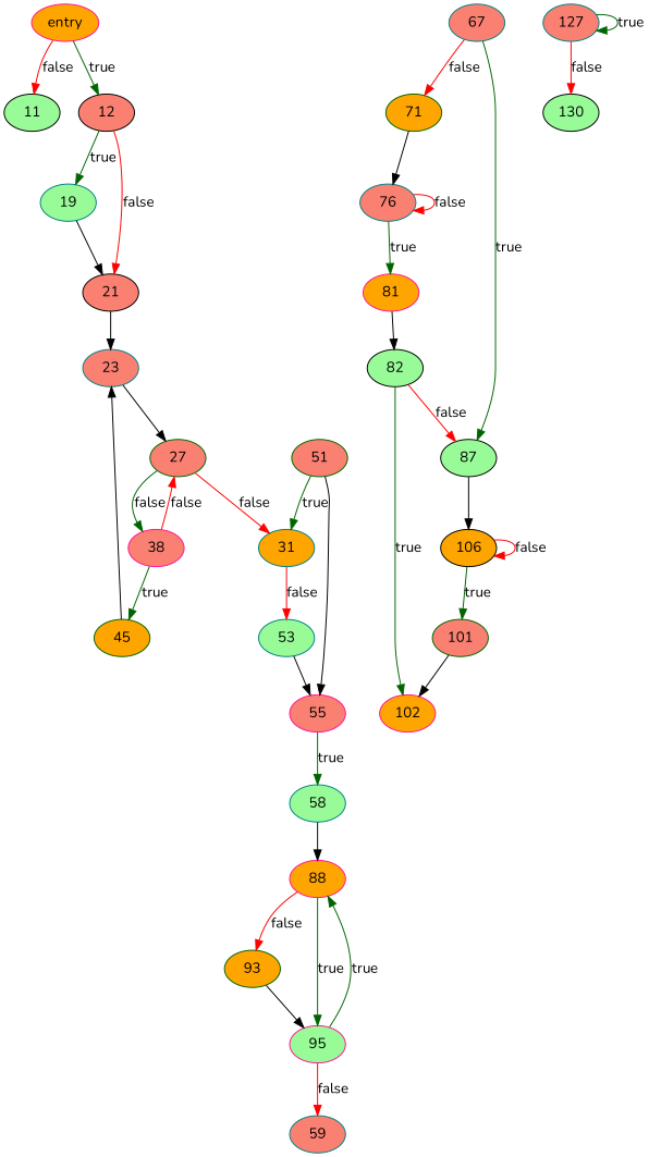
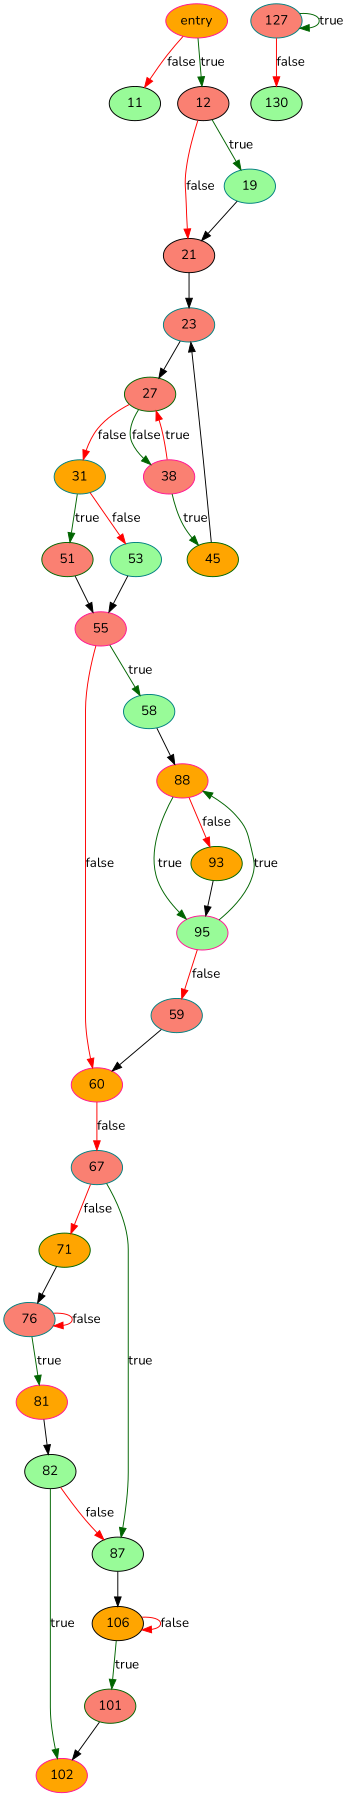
  digraph {
    fontname=Nunito
    node [color=teal fillcolor=salmon fontname=Nunito style=filled]
    edge [color=red fontname=Nunito]
    n1 [color=deeppink fillcolor=orange label=entry]
    11 [color=black fillcolor=palegreen]
    12 [color=black]
    19 [fillcolor=palegreen]
    21 [color=black]
    23
    27 [color=darkgreen]
    31 [fillcolor=orange]
    38 [color=deeppink]
    51 [color=darkgreen]
    53 [fillcolor=palegreen]
    45 [color=darkgreen fillcolor=orange]
    55 [color=deeppink]
    58 [fillcolor=palegreen]
+   60 [color=deeppink fillcolor=orange]
    88 [color=deeppink fillcolor=orange]
    67
    93 [color=darkgreen fillcolor=orange]
    95 [color=deeppink fillcolor=palegreen]
    59
    71 [color=darkgreen fillcolor=orange]
    87 [color=black fillcolor=palegreen]
    n23 [label=76]
    82 [color=black fillcolor=palegreen]
    102 [color=deeppink fillcolor=orange]
    81 [color=deeppink fillcolor=orange]
    106 [color=black fillcolor=orange]
    101 [color=darkgreen]
    127
    130 [color=black fillcolor=palegreen]
    n1 -> 11 [label=false]
    n1 -> 12 [color=darkgreen label=true]
    12 -> 19 [color=darkgreen label=true]
    12 -> 21 [label=false]
    19 -> 21 [color=""]
    21 -> 23 [color=""]
    23 -> 27 [color=""]
    27 -> 31 [label=false]
    27 -> 38 [color=darkgreen label=false]
-   51 -> 31 [color=darkgreen label=true]
+   31 -> 51 [color=darkgreen label=true]
    31 -> 53 [label=false]
-   38 -> 27 [label=false]
+   38 -> 27 [label=true]
    38 -> 45 [color=darkgreen label=true]
    51 -> 55 [color=""]
    53 -> 55 [color=""]
    45 -> 23 [color=""]
    55 -> 58 [color=darkgreen label=true]
+   55 -> 60 [label=false]
    58 -> 88 [color=""]
+   60 -> 67 [label=false]
    88 -> 93 [label=false]
    88 -> 95 [color=darkgreen label=true]
    67 -> 71 [label=false]
    67 -> 87 [color=darkgreen label=true]
    93 -> 95 [color=""]
    95 -> 88 [color=darkgreen label=true]
    95 -> 59 [label=false]
+   59 -> 60 [color=""]
    71 -> n23 [color=""]
    87 -> 106 [color=""]
    n23 -> n23 [label=false]
    n23 -> 81 [color=darkgreen label=true]
    82 -> 87 [label=false]
    82 -> 102 [color=darkgreen label=true]
    81 -> 82 [color=""]
    106 -> 106 [label=false]
    106 -> 101 [color=darkgreen label=true]
    101 -> 102 [color=""]
    127 -> 127 [color=darkgreen label=true]
    127 -> 130 [label=false]
  }
